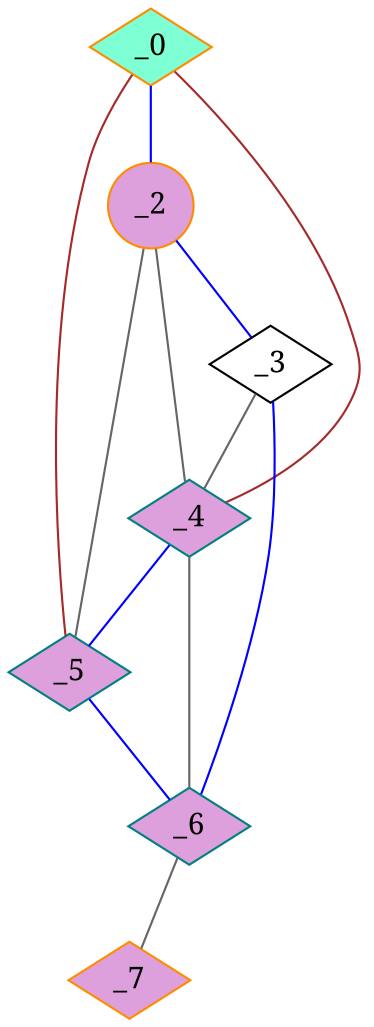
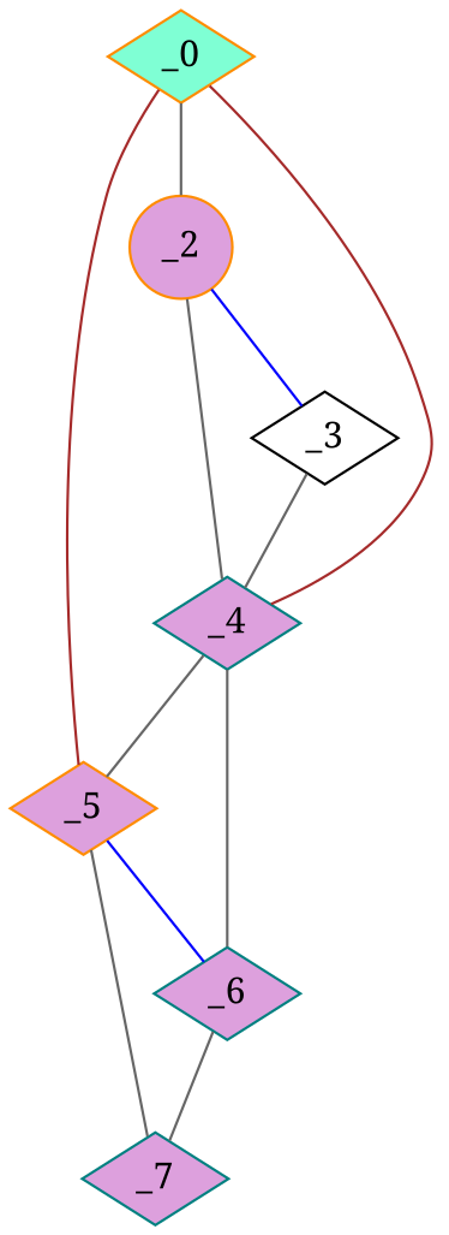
  graph {
    fontname="Noto Serif"
    node [color=darkorange fillcolor=plum fontname="Noto Serif" shape=diamond style=filled x=127 y=48]
    edge [color=gray40 fontname="Noto Serif" valence=2]
    _0 [fillcolor=aquamarine x=11]
    _2 [shape=circle x=57 y=29]
    _4 [color=teal x=67 y=42]
-   _5 [color=teal x=119]
+   _5 [x=119]
    _3 [color=black fillcolor=white x=62 y=4]
    _6 [color=teal y=18]
-   _7 [y=42]
-   _0 -- _2 [color=blue]
+   _7 [color=teal y=42]
+   _0 -- _2
    _0 -- _4 [color=brown]
    _0 -- _5 [color=brown valence=1]
    _2 -- _4
    _2 -- _3 [color=blue]
-   _4 -- _5 [color=blue]
+   _4 -- _5
    _4 -- _6 [valence=1]
    _5 -- _6 [color=blue]
-   _5 -- _2 [valence=1]
+   _5 -- _7 [valence=1]
    _3 -- _4
-   _3 -- _6 [color=blue valence=1]
    _6 -- _7 [valence=1]
  }
